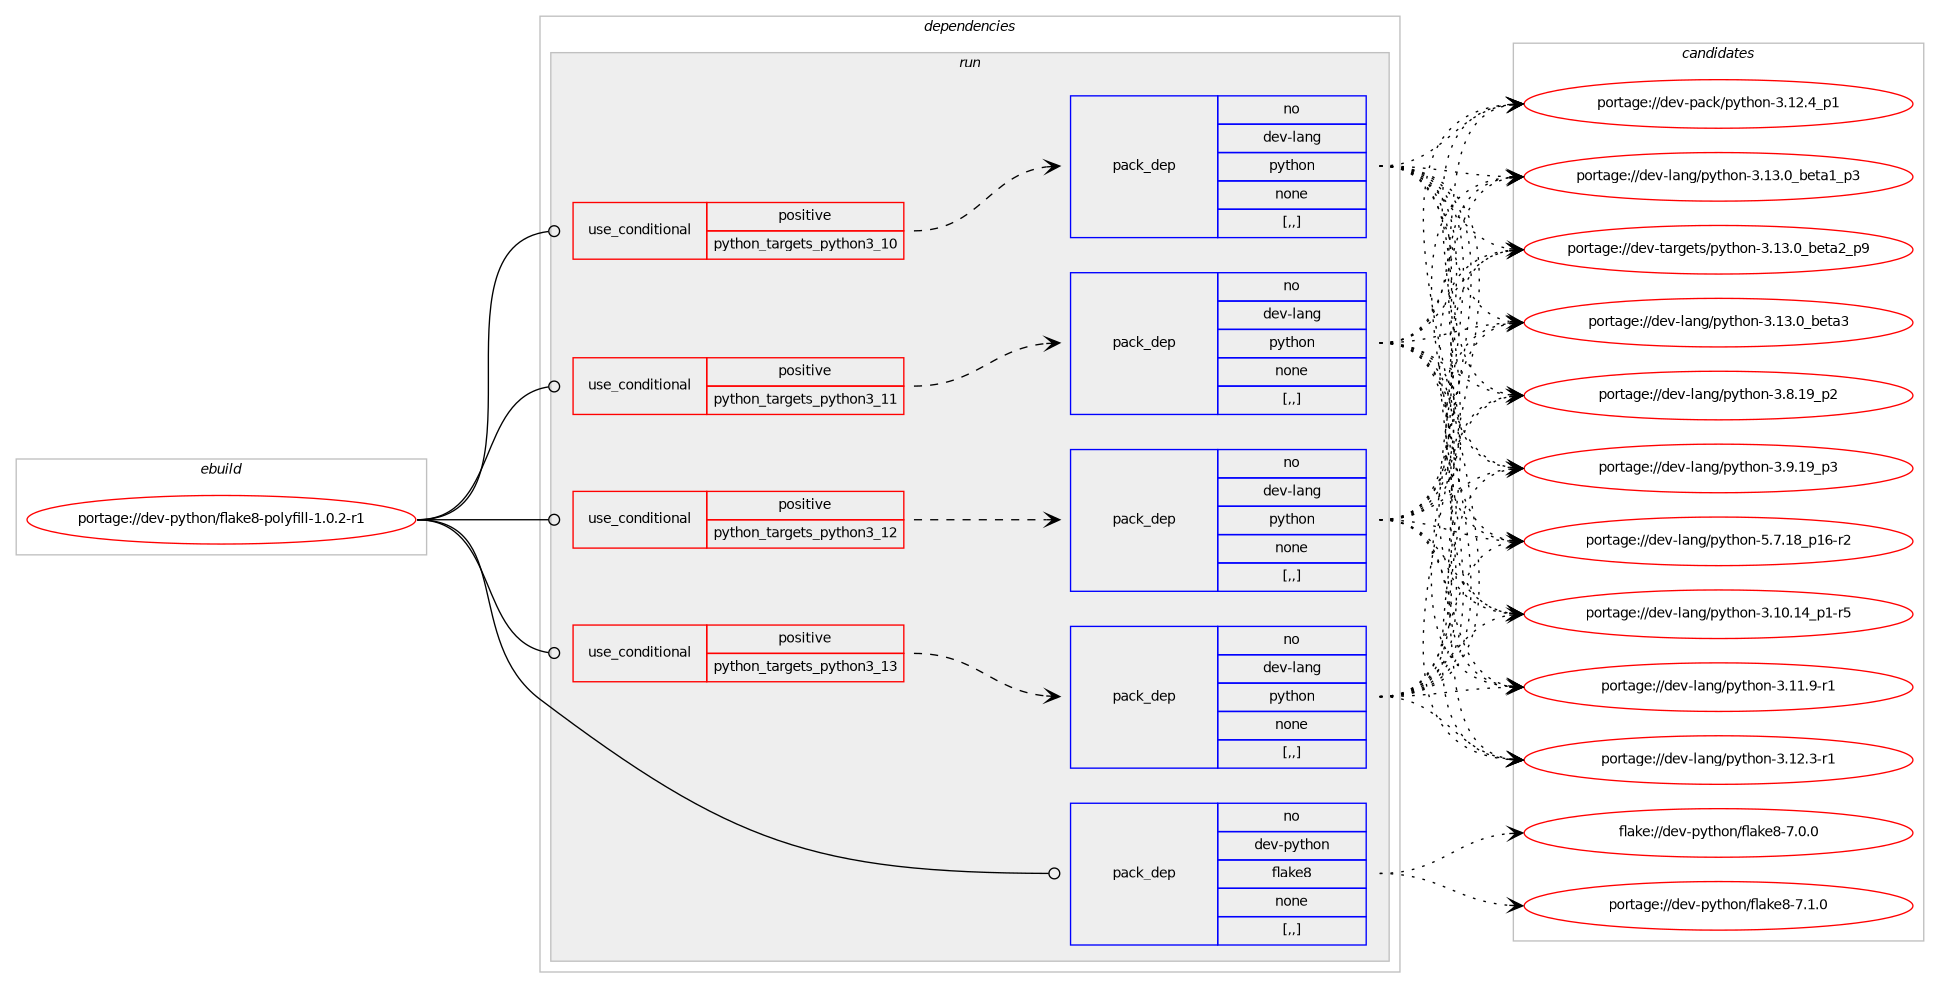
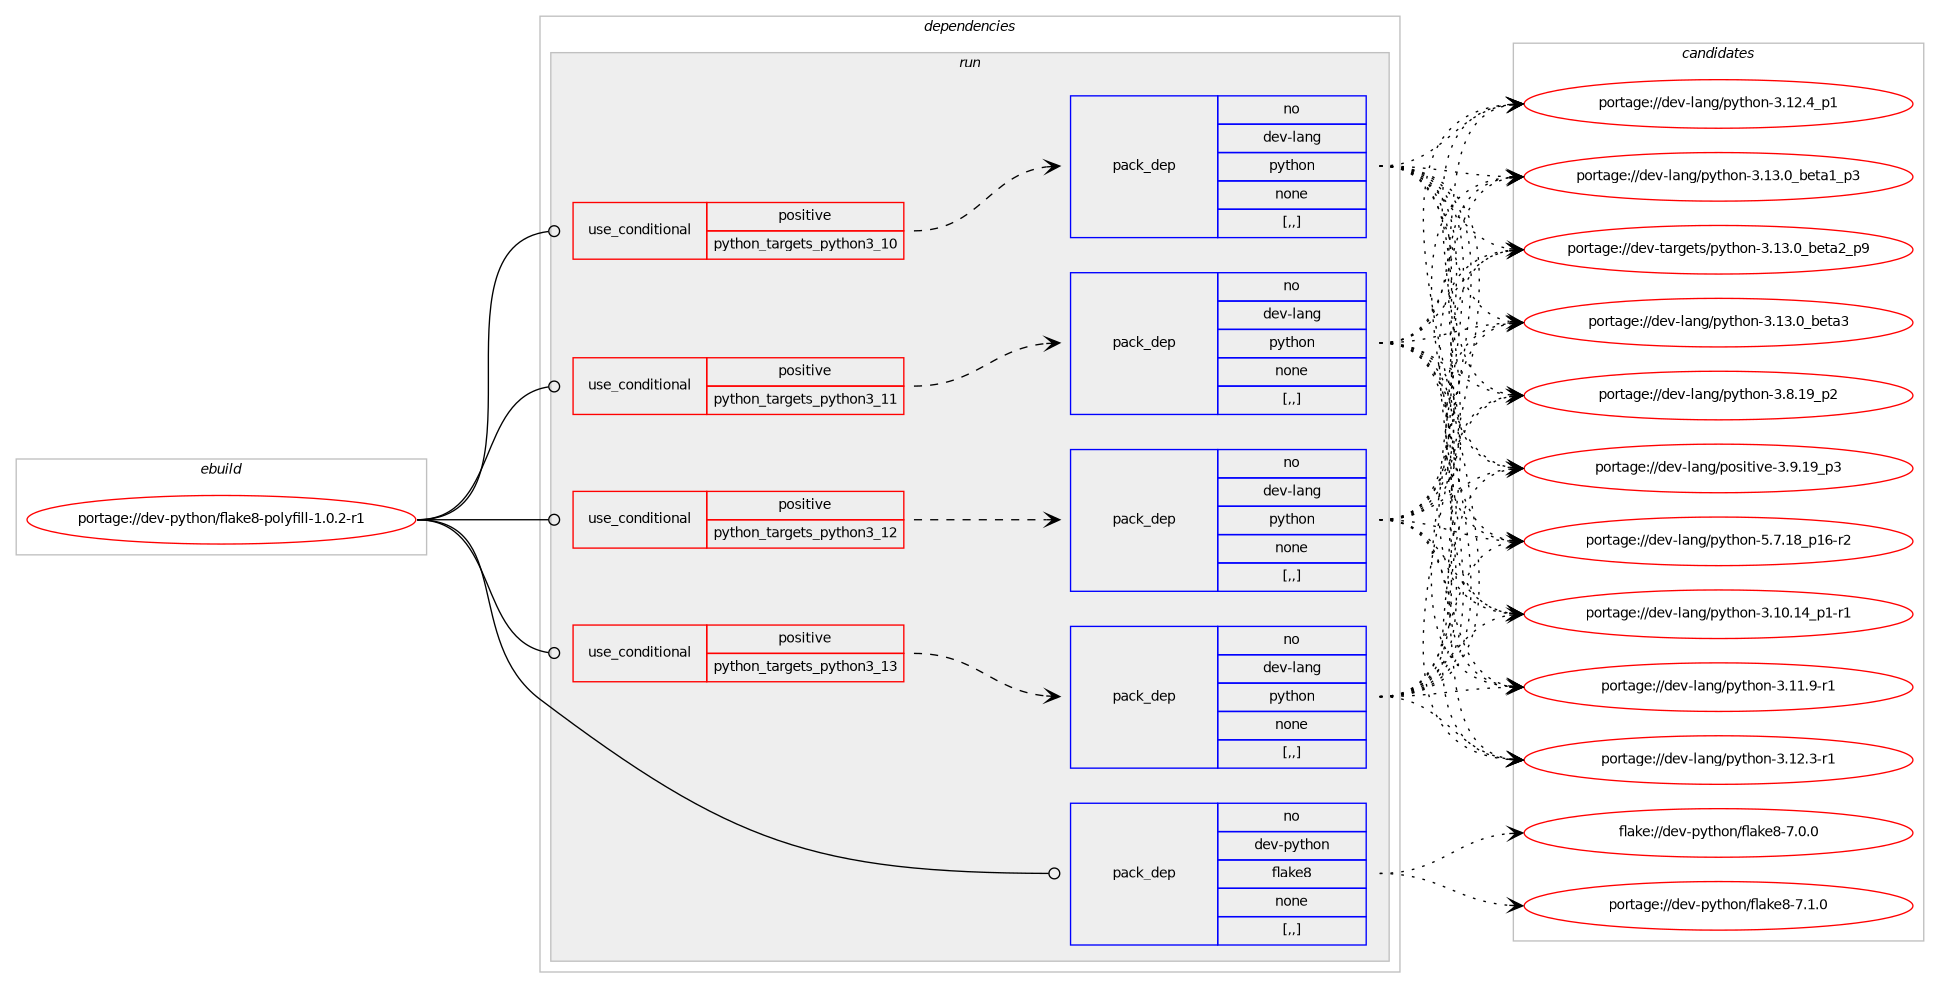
  digraph {
    compound=true
    concentrate=true
    fontname=Helvetica
    fontsize=10
    newrank=true
    rankdir=LR
    ranksep=1.5
    node [color=red fontname=Helvetica fontsize=10]
    edge [arrowhead=vee headport=w style=dotted tailport=e weight=100]
    n1 [label="portage://dev-python/flake8-polyfill-1.0.2-r1" width=4]
    n2 [color=blue label=<<TABLE BORDER="0" CELLBORDER="1" CELLSPACING="0" CELLPADDING="4" WIDTH="220"><TR><TD ROWSPAN="6" CELLPADDING="30">pack_dep</TD></TR><TR><TD WIDTH="110">no</TD></TR><TR><TD>dev-lang</TD></TR><TR><TD>python</TD></TR><TR><TD>none</TD></TR><TR><TD>[,,]</TD></TR></TABLE>> shape=none]
    n3 [label=<<TABLE BORDER="0" CELLBORDER="1" CELLSPACING="0" CELLPADDING="4"><TR><TD ROWSPAN="3" CELLPADDING="10">use_conditional</TD></TR><TR><TD>positive</TD></TR><TR><TD>python_targets_python3_10</TD></TR></TABLE>> shape=none]
    n4 [color=blue label=<<TABLE BORDER="0" CELLBORDER="1" CELLSPACING="0" CELLPADDING="4" WIDTH="220"><TR><TD ROWSPAN="6" CELLPADDING="30">pack_dep</TD></TR><TR><TD WIDTH="110">no</TD></TR><TR><TD>dev-lang</TD></TR><TR><TD>python</TD></TR><TR><TD>none</TD></TR><TR><TD>[,,]</TD></TR></TABLE>> shape=none]
    n5 [label=<<TABLE BORDER="0" CELLBORDER="1" CELLSPACING="0" CELLPADDING="4"><TR><TD ROWSPAN="3" CELLPADDING="10">use_conditional</TD></TR><TR><TD>positive</TD></TR><TR><TD>python_targets_python3_11</TD></TR></TABLE>> shape=none]
    n6 [color=blue label=<<TABLE BORDER="0" CELLBORDER="1" CELLSPACING="0" CELLPADDING="4" WIDTH="220"><TR><TD ROWSPAN="6" CELLPADDING="30">pack_dep</TD></TR><TR><TD WIDTH="110">no</TD></TR><TR><TD>dev-lang</TD></TR><TR><TD>python</TD></TR><TR><TD>none</TD></TR><TR><TD>[,,]</TD></TR></TABLE>> shape=none]
    n7 [label=<<TABLE BORDER="0" CELLBORDER="1" CELLSPACING="0" CELLPADDING="4"><TR><TD ROWSPAN="3" CELLPADDING="10">use_conditional</TD></TR><TR><TD>positive</TD></TR><TR><TD>python_targets_python3_12</TD></TR></TABLE>> shape=none]
    n8 [color=blue label=<<TABLE BORDER="0" CELLBORDER="1" CELLSPACING="0" CELLPADDING="4" WIDTH="220"><TR><TD ROWSPAN="6" CELLPADDING="30">pack_dep</TD></TR><TR><TD WIDTH="110">no</TD></TR><TR><TD>dev-lang</TD></TR><TR><TD>python</TD></TR><TR><TD>none</TD></TR><TR><TD>[,,]</TD></TR></TABLE>> shape=none]
    n9 [label=<<TABLE BORDER="0" CELLBORDER="1" CELLSPACING="0" CELLPADDING="4"><TR><TD ROWSPAN="3" CELLPADDING="10">use_conditional</TD></TR><TR><TD>positive</TD></TR><TR><TD>python_targets_python3_13</TD></TR></TABLE>> shape=none]
    n10 [color=blue label=<<TABLE BORDER="0" CELLBORDER="1" CELLSPACING="0" CELLPADDING="4" WIDTH="220"><TR><TD ROWSPAN="6" CELLPADDING="30">pack_dep</TD></TR><TR><TD WIDTH="110">no</TD></TR><TR><TD>dev-python</TD></TR><TR><TD>flake8</TD></TR><TR><TD>none</TD></TR><TR><TD>[,,]</TD></TR></TABLE>> shape=none]
    n11 [label="portage://dev-lang/python-5.7.18_p16-r2" width=4]
-   n12 [label="portage://dev-lang/python-3.10.14_p1-r5" width=4]
+   n12 [label="portage://dev-lang/python-3.10.14_p1-r1" width=4]
    n13 [label="portage://dev-lang/python-3.11.9-r1" width=4]
    n14 [label="portage://dev-lang/python-3.12.3-r1" width=4]
-   n15 [label="portage://dev-pack/python-3.12.4_p1" width=4]
+   n15 [label="portage://dev-lang/python-3.12.4_p1" width=4]
    n16 [label="portage://dev-lang/python-3.13.0_beta1_p3" width=4]
    n17 [label="portage://dev-targets/python-3.13.0_beta2_p9" width=4]
    n18 [label="portage://dev-lang/python-3.13.0_beta3" width=4]
    n19 [label="portage://dev-lang/python-3.8.19_p2" width=4]
-   n20 [label="portage://dev-lang/python-3.9.19_p3" width=4]
+   n20 [label="portage://dev-lang/positive-3.9.19_p3" width=4]
    n21 [label="flake://dev-python/flake8-7.0.0" width=4]
    n22 [label="portage://dev-python/flake8-7.1.0" width=4]
    subgraph cluster_1 {
      color=gray
      label=<<i>ebuild</i>>
      rank=same
      n1
    }
    subgraph cluster_2 {
      color=gray
      label=<<i>dependencies</i>>
      subgraph cluster_3 {
        color=gray
        fillcolor="#eeeeee"
        label=<<i>compile</i>>
        style=filled
      }
      subgraph cluster_4 {
        color=gray
        fillcolor="#eeeeee"
        label=<<i>compile and run</i>>
        style=filled
      }
      subgraph cluster_5 {
        color=gray
        fillcolor="#eeeeee"
        label=<<i>run</i>>
        style=filled
        subgraph sub_6 {
          color=gray
          fillcolor="#eeeeee"
          label=<<i>run</i>>
          style=filled
          n3
          subgraph sub_7 {
            color=gray
            fillcolor="#eeeeee"
            label=<<i>run</i>>
            style=filled
            n2
          }
        }
        subgraph sub_8 {
          color=gray
          fillcolor="#eeeeee"
          label=<<i>run</i>>
          style=filled
          n5
          subgraph sub_9 {
            color=gray
            fillcolor="#eeeeee"
            label=<<i>run</i>>
            style=filled
            n4
          }
        }
        subgraph sub_10 {
          color=gray
          fillcolor="#eeeeee"
          label=<<i>run</i>>
          style=filled
          n7
          subgraph sub_11 {
            color=gray
            fillcolor="#eeeeee"
            label=<<i>run</i>>
            style=filled
            n6
          }
        }
        subgraph sub_12 {
          color=gray
          fillcolor="#eeeeee"
          label=<<i>run</i>>
          style=filled
          n9
          subgraph sub_13 {
            color=gray
            fillcolor="#eeeeee"
            label=<<i>run</i>>
            style=filled
            n8
          }
        }
        subgraph sub_14 {
          color=gray
          fillcolor="#eeeeee"
          label=<<i>run</i>>
          style=filled
          n10
        }
      }
    }
    subgraph cluster_15 {
      color=gray
      label=<<i>candidates</i>>
      rank=same
      subgraph sub_16 {
        color=black
        label=<<i>candidates</i>>
        nodesep=1
        rank=same
        n11
        n12
        n13
        n14
        n15
        n16
        n17
        n18
        n19
        n20
      }
      subgraph sub_17 {
        color=black
        label=<<i>candidates</i>>
        nodesep=1
        rank=same
        n11
        n12
        n13
        n14
        n15
        n16
        n17
        n18
        n19
        n20
      }
      subgraph sub_18 {
        color=black
        label=<<i>candidates</i>>
        nodesep=1
        rank=same
        n11
        n12
        n13
        n14
        n15
        n16
        n17
        n18
        n19
        n20
      }
      subgraph sub_19 {
        color=black
        label=<<i>candidates</i>>
        nodesep=1
        rank=same
        n11
        n12
        n13
        n14
        n15
        n16
        n17
        n18
        n19
        n20
      }
      subgraph sub_20 {
        color=black
        label=<<i>candidates</i>>
        nodesep=1
        rank=same
        n21
        n22
      }
    }
    n1 -> n3 [arrowhead=odot style=solid weight=20]
    n1 -> n5 [arrowhead=odot style=solid weight=20]
    n1 -> n7 [arrowhead=odot style=solid weight=20]
    n1 -> n9 [arrowhead=odot style=solid weight=20]
    n1 -> n10 [arrowhead=odot style=solid weight=20]
    n2 -> n11
    n2 -> n12
    n2 -> n13
    n2 -> n14
    n2 -> n15
    n2 -> n16
    n2 -> n17
    n2 -> n18
    n2 -> n19
    n2 -> n20
    n3 -> n2 [style=dashed weight=20]
    n4 -> n11
    n4 -> n12
    n4 -> n13
    n4 -> n14
    n4 -> n15
    n4 -> n16
    n4 -> n17
    n4 -> n18
    n4 -> n19
    n4 -> n20
    n5 -> n4 [style=dashed weight=20]
    n6 -> n11
    n6 -> n12
    n6 -> n13
    n6 -> n14
    n6 -> n15
    n6 -> n16
    n6 -> n17
    n6 -> n18
    n6 -> n19
    n6 -> n20
    n7 -> n6 [style=dashed weight=20]
    n8 -> n11
    n8 -> n12
    n8 -> n13
    n8 -> n14
    n8 -> n15
    n8 -> n16
    n8 -> n17
    n8 -> n18
    n8 -> n19
    n8 -> n20
    n9 -> n8 [style=dashed weight=20]
    n10 -> n21
    n10 -> n22
  }
